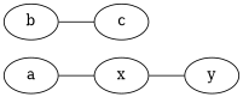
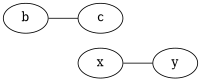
  graph {
    rankdir=LR
-   a
    x
    b
    "󠁗c"
    y
-   a -- x
    x -- y [w=147977627217186692450783586471807263734.0]
    b -- "󠁗c"
  }
